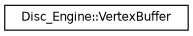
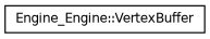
  digraph {
    rankdir=LR
-   n1 [color=black fillcolor=white fontname=Helvetica fontsize=10 height=0.2 label="Disc_Engine::VertexBuffer" shape=record style=filled width=0.4]
+   n1 [color=black fillcolor=white fontname=Helvetica fontsize=10 height=0.2 label="Engine_Engine::VertexBuffer" shape=record style=filled width=0.4]
  }
